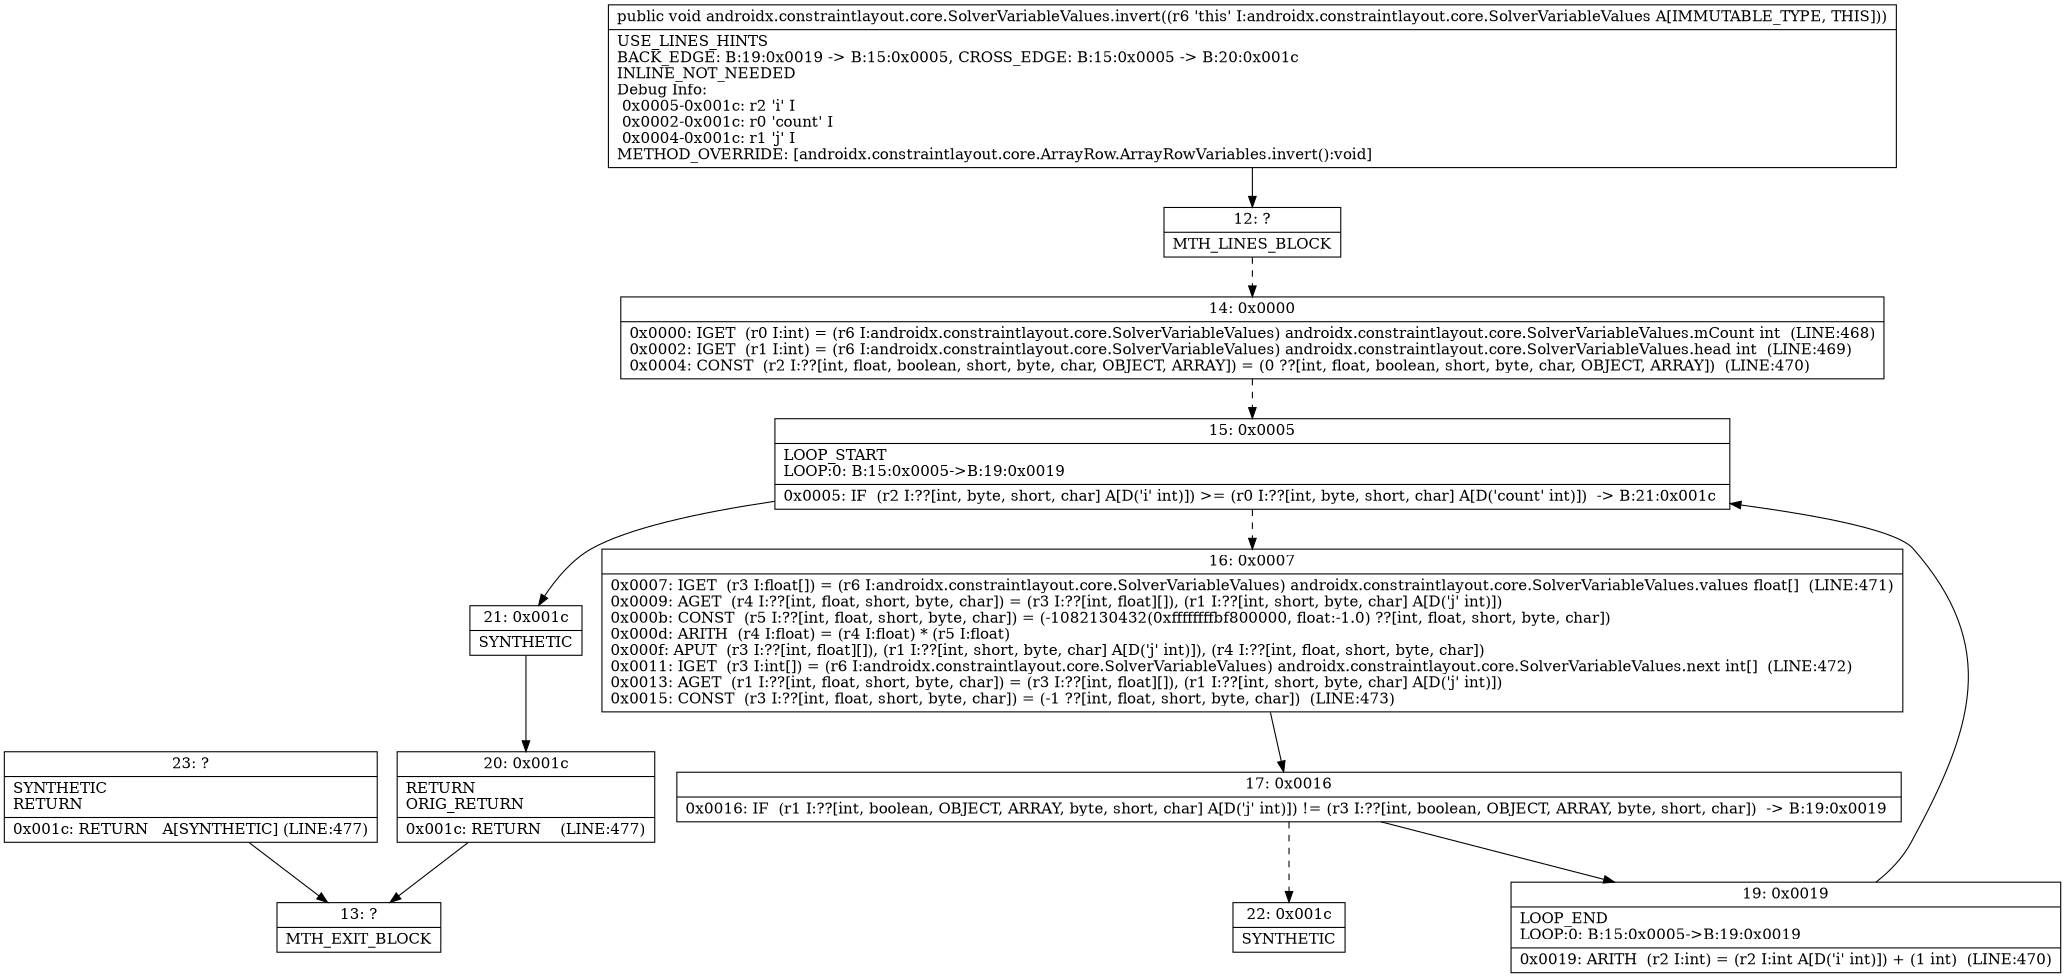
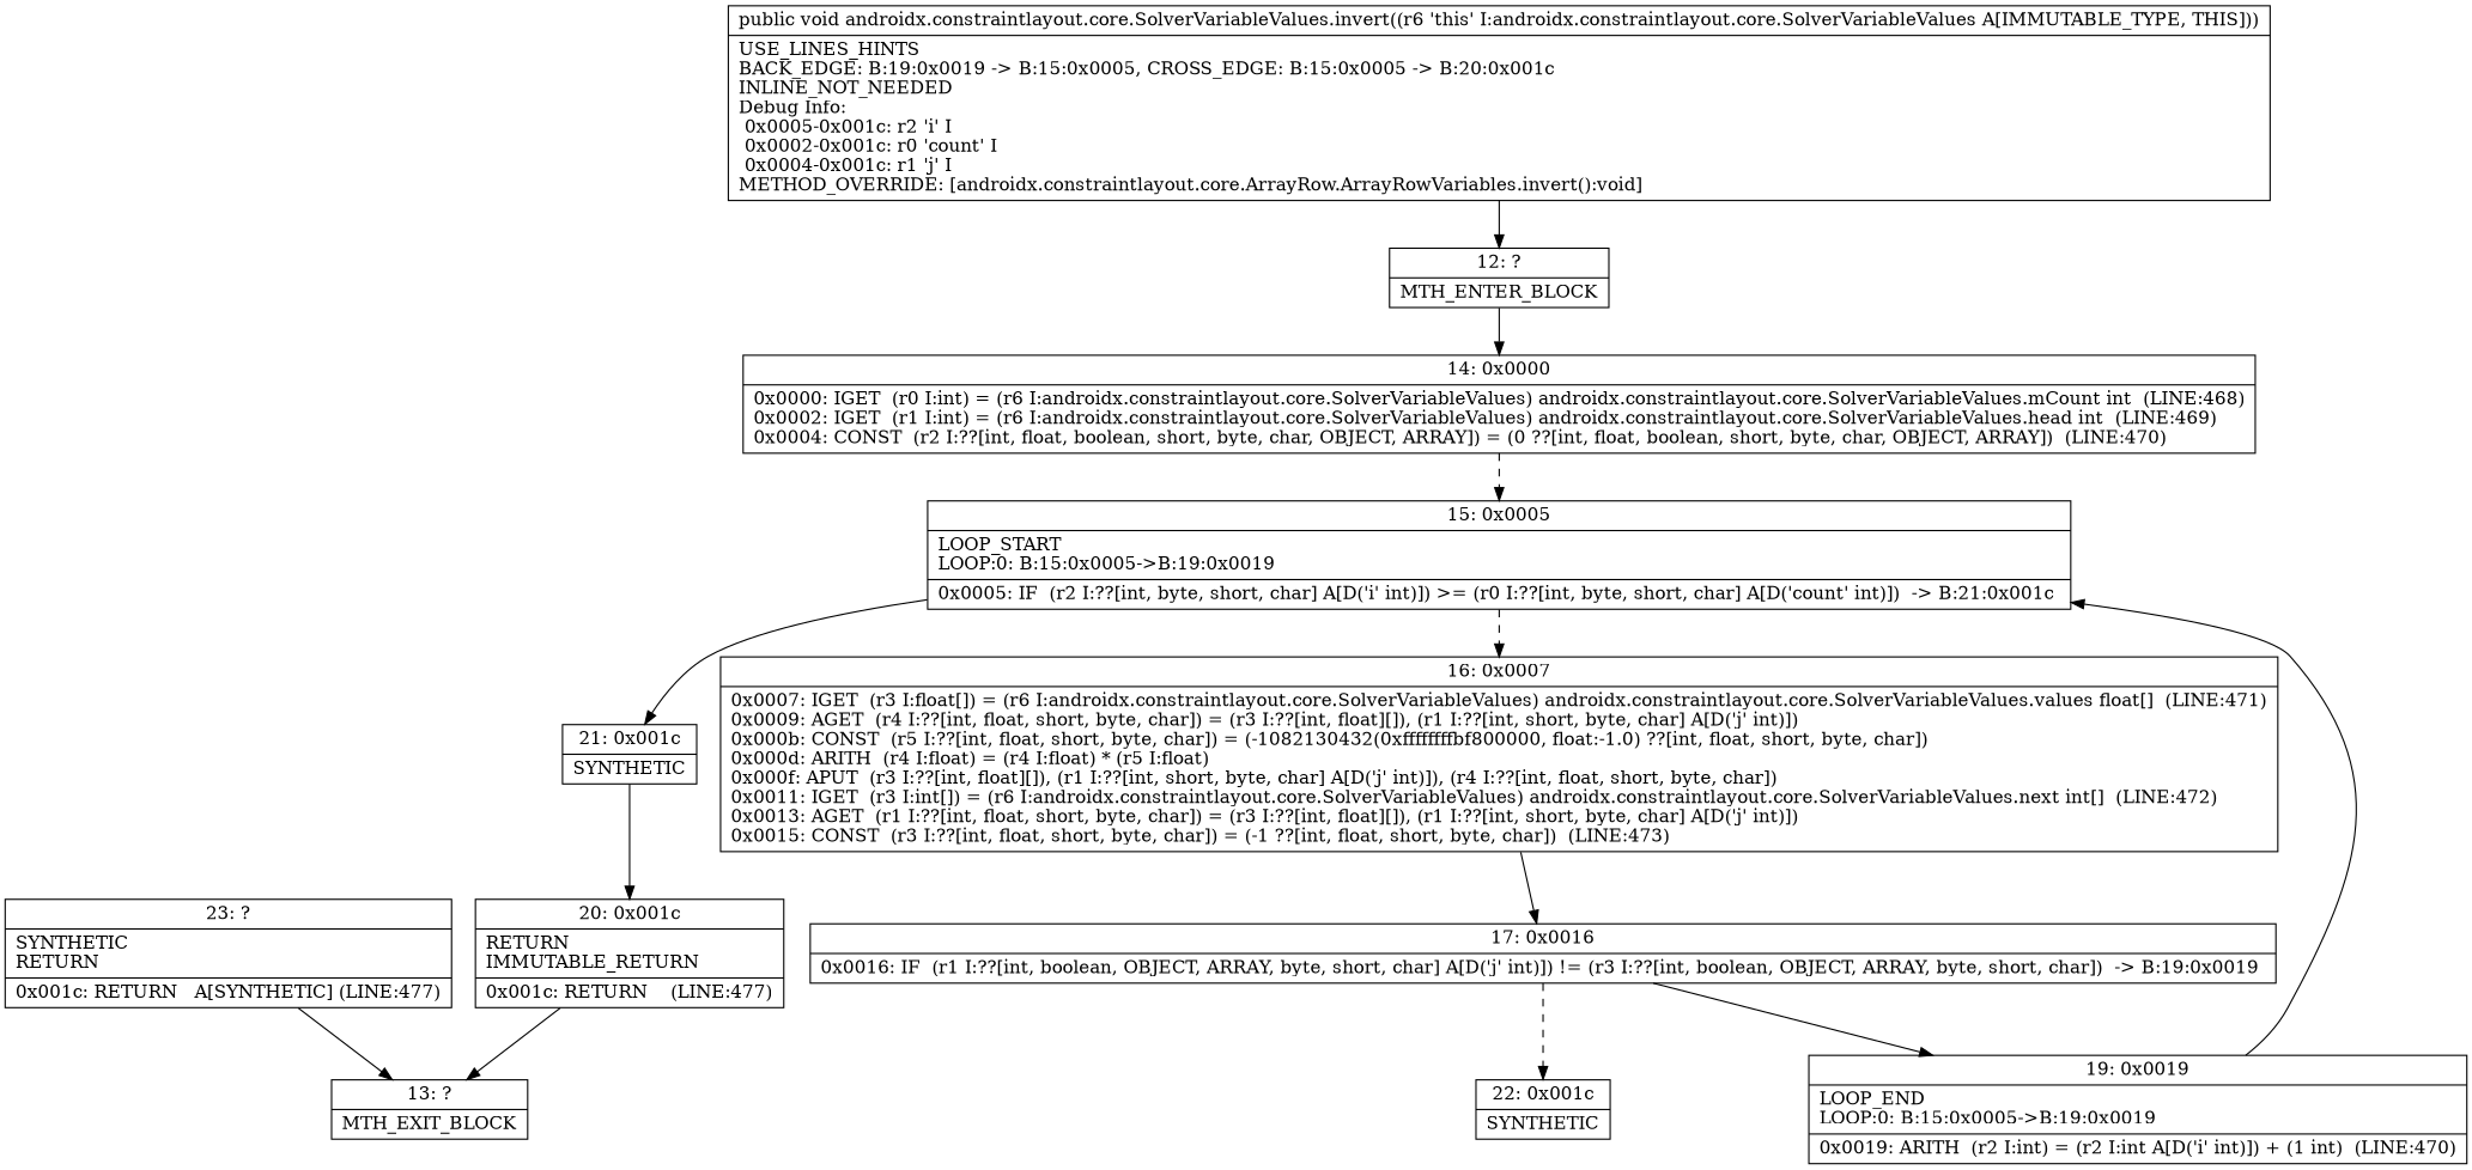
  digraph {
    node [shape=record]
-   n1 [label="{12\:\ ?|MTH_LINES_BLOCK\l}"]
+   n1 [label="{12\:\ ?|MTH_ENTER_BLOCK\l}"]
    n2 [label="{14\:\ 0x0000|0x0000: IGET  (r0 I:int) = (r6 I:androidx.constraintlayout.core.SolverVariableValues) androidx.constraintlayout.core.SolverVariableValues.mCount int  (LINE:468)\l0x0002: IGET  (r1 I:int) = (r6 I:androidx.constraintlayout.core.SolverVariableValues) androidx.constraintlayout.core.SolverVariableValues.head int  (LINE:469)\l0x0004: CONST  (r2 I:??[int, float, boolean, short, byte, char, OBJECT, ARRAY]) = (0 ??[int, float, boolean, short, byte, char, OBJECT, ARRAY])  (LINE:470)\l}"]
    n3 [label="{15\:\ 0x0005|LOOP_START\lLOOP:0: B:15:0x0005\-\>B:19:0x0019\l|0x0005: IF  (r2 I:??[int, byte, short, char] A[D('i' int)]) \>= (r0 I:??[int, byte, short, char] A[D('count' int)])  \-\> B:21:0x001c \l}"]
    n4 [label="{16\:\ 0x0007|0x0007: IGET  (r3 I:float[]) = (r6 I:androidx.constraintlayout.core.SolverVariableValues) androidx.constraintlayout.core.SolverVariableValues.values float[]  (LINE:471)\l0x0009: AGET  (r4 I:??[int, float, short, byte, char]) = (r3 I:??[int, float][]), (r1 I:??[int, short, byte, char] A[D('j' int)]) \l0x000b: CONST  (r5 I:??[int, float, short, byte, char]) = (\-1082130432(0xffffffffbf800000, float:\-1.0) ??[int, float, short, byte, char]) \l0x000d: ARITH  (r4 I:float) = (r4 I:float) * (r5 I:float) \l0x000f: APUT  (r3 I:??[int, float][]), (r1 I:??[int, short, byte, char] A[D('j' int)]), (r4 I:??[int, float, short, byte, char]) \l0x0011: IGET  (r3 I:int[]) = (r6 I:androidx.constraintlayout.core.SolverVariableValues) androidx.constraintlayout.core.SolverVariableValues.next int[]  (LINE:472)\l0x0013: AGET  (r1 I:??[int, float, short, byte, char]) = (r3 I:??[int, float][]), (r1 I:??[int, short, byte, char] A[D('j' int)]) \l0x0015: CONST  (r3 I:??[int, float, short, byte, char]) = (\-1 ??[int, float, short, byte, char])  (LINE:473)\l}"]
    n5 [label="{21\:\ 0x001c|SYNTHETIC\l}"]
    n6 [label="{17\:\ 0x0016|0x0016: IF  (r1 I:??[int, boolean, OBJECT, ARRAY, byte, short, char] A[D('j' int)]) != (r3 I:??[int, boolean, OBJECT, ARRAY, byte, short, char])  \-\> B:19:0x0019 \l}"]
-   n7 [label="{20\:\ 0x001c|RETURN\lORIG_RETURN\l|0x001c: RETURN    (LINE:477)\l}"]
+   n7 [label="{20\:\ 0x001c|RETURN\lIMMUTABLE_RETURN\l|0x001c: RETURN    (LINE:477)\l}"]
    n8 [label="{19\:\ 0x0019|LOOP_END\lLOOP:0: B:15:0x0005\-\>B:19:0x0019\l|0x0019: ARITH  (r2 I:int) = (r2 I:int A[D('i' int)]) + (1 int)  (LINE:470)\l}"]
    n9 [label="{22\:\ 0x001c|SYNTHETIC\l}"]
    n10 [label="{23\:\ ?|SYNTHETIC\lRETURN\l|0x001c: RETURN   A[SYNTHETIC] (LINE:477)\l}"]
    n11 [label="{13\:\ ?|MTH_EXIT_BLOCK\l}"]
    n12 [label="{public void androidx.constraintlayout.core.SolverVariableValues.invert((r6 'this' I:androidx.constraintlayout.core.SolverVariableValues A[IMMUTABLE_TYPE, THIS]))  | USE_LINES_HINTS\lBACK_EDGE: B:19:0x0019 \-\> B:15:0x0005, CROSS_EDGE: B:15:0x0005 \-\> B:20:0x001c\lINLINE_NOT_NEEDED\lDebug Info:\l  0x0005\-0x001c: r2 'i' I\l  0x0002\-0x001c: r0 'count' I\l  0x0004\-0x001c: r1 'j' I\lMETHOD_OVERRIDE: [androidx.constraintlayout.core.ArrayRow.ArrayRowVariables.invert():void]\l}"]
-   n1 -> n2 [style=dashed]
+   n1 -> n2
    n2 -> n3 [style=dashed]
    n3 -> n4 [style=dashed]
    n3 -> n5
    n4 -> n6
    n5 -> n7
    n6 -> n8
    n6 -> n9 [style=dashed]
    n7 -> n11
    n8 -> n3
    n10 -> n11
    n12 -> n1
  }
